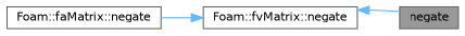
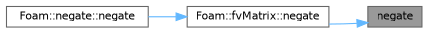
  digraph {
    rankdir=RL
    node [color=grey40 fillcolor=white fontname=Helvetica fontsize=10 shape=box style=filled]
    edge [color=steelblue1 dir=back fontname=Helvetica fontsize=10 labelfontname=Helvetica labelfontsize=10 style=solid]
    n1 [color=gray40 fillcolor=grey60 fontcolor=black height=0.2 label=negate width=0.4]
    n2 [height=0.2 label="Foam::fvMatrix::negate" width=0.4]
-   n3 [height=0.2 label="Foam::faMatrix::negate" width=0.4]
-   n2 -> n1
+   n3 [height=0.2 label="Foam::negate::negate" width=0.4]
+   n1 -> n2
    n2 -> n3
  }
